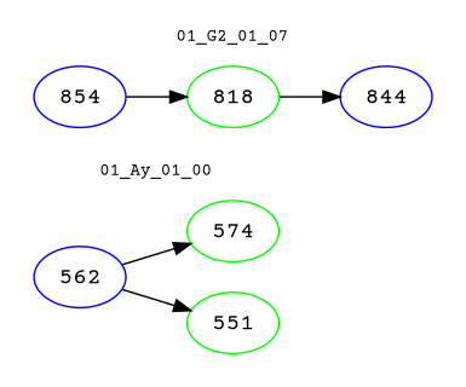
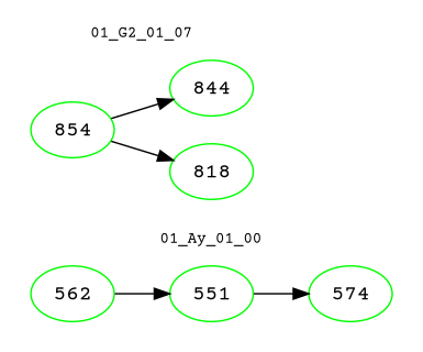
  digraph {
    fontname="Courier Prime"
    rankdir=LR
    node [color=green fontname="Courier Prime"]
    edge [color=black fontname="Courier Prime"]
-   n1 [color=blue label=562]
+   n1 [label=562]
    n2 [label=551]
    n3 [label=574]
-   n4 [color=blue label=854]
+   n4 [label=854]
    n5 [label=818]
-   n6 [color=blue label=844]
+   n6 [label=844]
    subgraph cluster_1 {
      color=white
      fontsize=10
      label="01_Ay_01_00"
      n1
      n2
      n3
    }
    subgraph cluster_2 {
      color=white
      fontsize=10
      label="01_G2_01_07"
      n4
      n5
      n6
    }
    n1 -> n2
-   n1 -> n3
+   n2 -> n3
    n4 -> n5
-   n5 -> n6
+   n4 -> n6
  }
